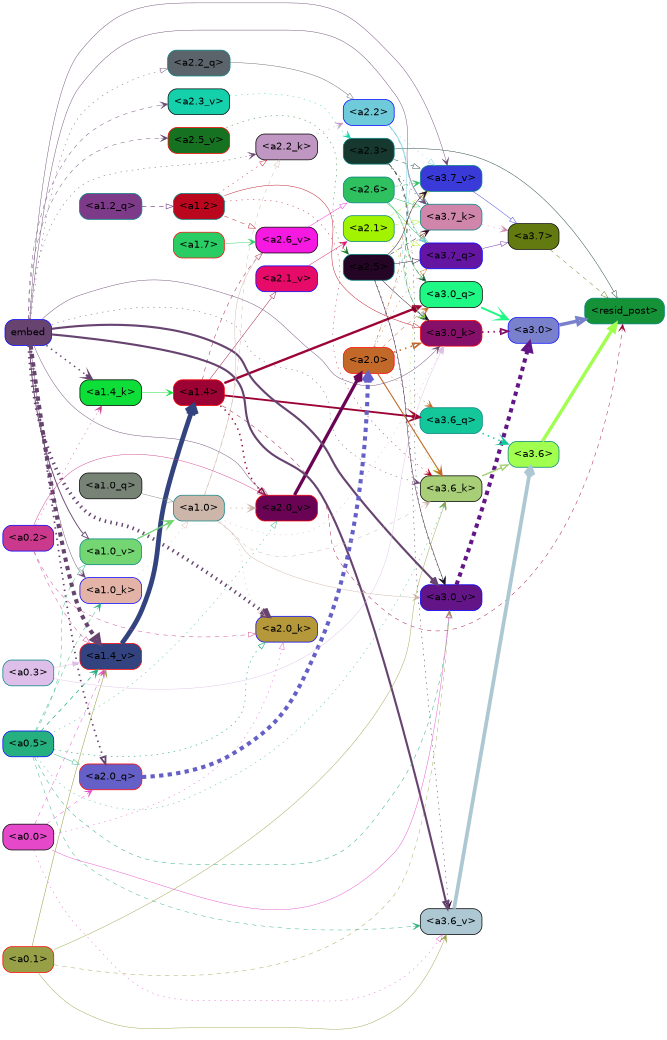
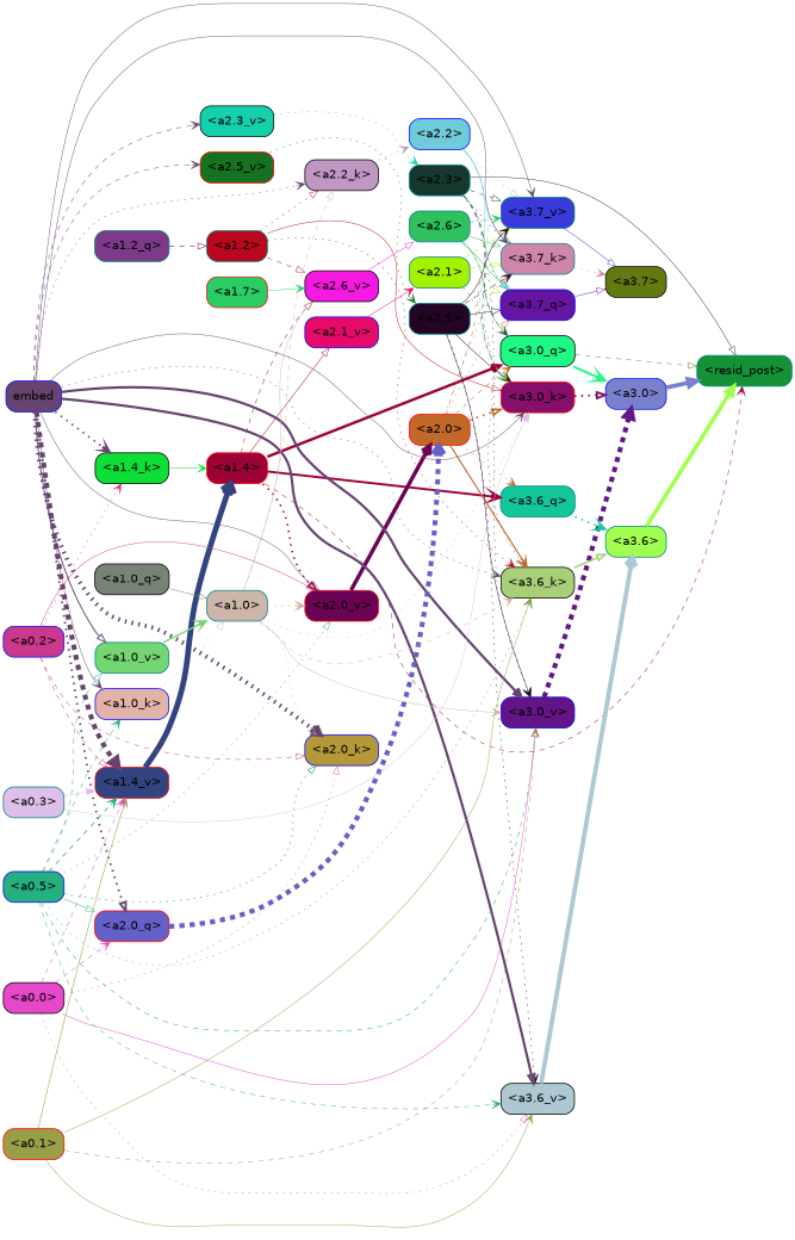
  strict digraph {
    rankdir=LR
    splines=true
    node [color=teal fontname=Helvetica shape=box style="filled, rounded"]
    edge [arrowhead=vee color="#674470" penwidth=0.6 style=bold]
    "<a3.7>" [color=black fillcolor="#627a10"]
    "<resid_post>" [fillcolor="#159237"]
    "<a3.6>" [fillcolor="#a1ff4f"]
    "<a3.0>" [color=blue fillcolor="#7981cc"]
    "<a2.3>" [fillcolor="#16382f"]
    "<a3.7_q>" [color=blue fillcolor="#6416a2"]
    "<a3.0_q>" [color=black fillcolor="#20f886"]
    "<a3.7_k>" [fillcolor="#d085ab"]
    "<a3.0_k>" [color=red fillcolor="#850f69"]
    "<a3.7_v>" [fillcolor="#393ad8"]
    "<a3.0_v>" [color=blue fillcolor="#631486"]
    "<a1.4>" [color=red fillcolor="#9d0235"]
    "<a3.6_q>" [fillcolor="#14c79b"]
    "<a2.6_v>" [color=black fillcolor="#f619e1"]
    "<a2.1_v>" [color=blue fillcolor="#e60b68"]
    "<a2.0_v>" [color=red fillcolor="#6b0355"]
    "<a2.6>" [fillcolor="#2fc060"]
    "<a2.1>" [fillcolor="#a2f302"]
    "<a2.0>" [color=red fillcolor="#c26829"]
    "<a3.6_k>" [color=black fillcolor="#a8ce78"]
    "<a3.6_v>" [color=black fillcolor="#adc8d2"]
    "<a2.5>" [fillcolor="#240526"]
    "<a2.2>" [color=blue fillcolor="#6fcad9"]
    embed [color=blue fillcolor="#674470"]
-   "<a2.2_q>" [fillcolor="#5c646b"]
    "<a2.0_q>" [color=red fillcolor="#6560c7"]
    "<a2.2_k>" [color=black fillcolor="#c097c2"]
    "<a2.0_k>" [color=blue fillcolor="#b4983a"]
    "<a2.5_v>" [color=red fillcolor="#167120"]
    "<a2.3_v>" [color=black fillcolor="#14d0ab"]
    "<a1.4_k>" [color=black fillcolor="#0ede38"]
    "<a1.0_k>" [color=blue fillcolor="#e3b3a8"]
    "<a1.4_v>" [color=red fillcolor="#324380"]
    "<a1.0_v>" [fillcolor="#74d673"]
    "<a1.0>" [fillcolor="#ccb5a9"]
    "<a1.2>" [fillcolor="#ba071d"]
    "<a0.5>" [color=blue fillcolor="#27b07f"]
    "<a0.1>" [color=red fillcolor="#98a047"]
    "<a0.3>" [fillcolor="#debfea"]
    "<a0.0>" [color=black fillcolor="#e549ca"]
    "<a0.2>" [color=blue fillcolor="#cb398c"]
    "<a1.7>" [color=red fillcolor="#2acc64"]
    "<a1.2_q>" [fillcolor="#7d3a89"]
    "<a1.0_q>" [color=black fillcolor="#768375"]
-   "<a3.7>" -> "<resid_post>" [arrowhead=onormal color="#627a10" style=dashed]
+   "<a3.0_q>" -> "<resid_post>" [arrowhead=onormal color="#627a10" style=dashed]
    "<a3.6>" -> "<resid_post>" [color="#a1ff4f" penwidth=4.753257989883423 arrowhead="" style=""]
    "<a3.0>" -> "<resid_post>" [arrowhead=onormal color="#7981cc" penwidth=4.90053927898407]
    "<a2.3>" -> "<resid_post>" [arrowhead=onormal color="#16382f"]
    "<a2.3>" -> "<a3.7_q>" [arrowhead=onormal color="#16382f" style=dotted]
    "<a2.3>" -> "<a3.0_q>" [color="#16382f" style=dashed]
    "<a2.3>" -> "<a3.7_k>" [arrowhead=onormal color="#16382f" style=dotted]
    "<a2.3>" -> "<a3.0_k>" [color="#16382f" style=dashed]
    "<a2.3>" -> "<a3.7_v>" [arrowhead=onormal color="#16382f" style=dashed]
    "<a2.3>" -> "<a3.0_v>" [color="#16382f" style=dotted]
    "<a3.7_q>" -> "<a3.7>" [arrowhead=onormal color="#6416a2"]
    "<a3.0_q>" -> "<a3.0>" [color="#20f886" penwidth=2.7421876192092896]
    "<a3.7_k>" -> "<a3.7>" [color="#d085ab" style=dotted]
    "<a3.0_k>" -> "<a3.0>" [arrowhead=onormal color="#850f69" penwidth=2.476402521133423 style=dotted]
    "<a3.7_v>" -> "<a3.7>" [arrowhead=onormal color="#393ad8"]
    "<a3.0_v>" -> "<a3.0>" [arrowhead=onormal color="#631486" penwidth=5.652270674705505 style=dashed]
    "<a1.4>" -> "<resid_post>" [color="#9d0235" style=dashed]
    "<a1.4>" -> "<a3.0_q>" [color="#9d0235" penwidth=3.2779015004634857]
    "<a1.4>" -> "<a3.6_q>" [color="#9d0235" penwidth=2.6043437719345093]
    "<a1.4>" -> "<a2.6_v>" [arrowhead=onormal color="#9d0235" style=dashed]
    "<a1.4>" -> "<a2.1_v>" [arrowhead=onormal color="#9d0235"]
    "<a1.4>" -> "<a2.0_v>" [arrowhead=onormal color="#9d0235" penwidth=2.089712530374527 style=dotted]
    "<a3.6_q>" -> "<a3.6>" [color="#14c79b" penwidth=2.091020345687866 style=dotted]
    "<a2.6_v>" -> "<a2.6>" [arrowhead=onormal color="#f619e1"]
    "<a2.1_v>" -> "<a2.1>" [color="#e60b68"]
    "<a2.0_v>" -> "<a2.0>" [color="#6b0355" penwidth=4.569358706474304]
    "<a2.6>" -> "<a3.7_q>" [arrowhead=onormal color="#2fc060"]
    "<a2.6>" -> "<a3.0_q>" [arrowhead=onormal color="#2fc060"]
    "<a2.6>" -> "<a3.7_k>" [arrowhead=onormal color="#2fc060"]
    "<a2.6>" -> "<a3.0_k>" [color="#2fc060" style=dotted]
    "<a2.6>" -> "<a3.7_v>" [color="#2fc060" style=dashed]
    "<a2.1>" -> "<a3.7_q>" [arrowhead=onormal color="#a2f302" style=dotted]
    "<a2.1>" -> "<a3.7_k>" [arrowhead=onormal color="#a2f302" style=dashed]
    "<a2.1>" -> "<a3.0_k>" [color="#a2f302" style=dotted]
    "<a2.1>" -> "<a3.7_v>" [arrowhead=onormal color="#a2f302" style=dashed]
-   "<a2.1>" -> "<a3.6_k>" [arrowhead=onormal color="#a2f302" style=dotted]
+   "<a2.1>" -> "<a3.6_k>" [arrowhead=onormal style=dotted]
    "<a2.0>" -> "<a3.7_q>" [arrowhead=onormal color="#c26829" style=dotted]
    "<a2.0>" -> "<a3.0_q>" [color="#c26829" style=dashed]
    "<a2.0>" -> "<a3.7_k>" [arrowhead=onormal color="#c26829" style=dotted]
    "<a2.0>" -> "<a3.0_k>" [arrowhead=onormal color="#c26829" penwidth=2.2551413774490356 style=dotted]
    "<a2.0>" -> "<a3.7_v>" [arrowhead=onormal color="#c26829" style=dashed]
    "<a2.0>" -> "<a3.6_q>" [color="#c26829" style=dotted]
    "<a2.0>" -> "<a3.6_k>" [color="#c26829" penwidth=1.5290023684501648]
    "<a3.6_k>" -> "<a3.6>" [arrowhead=onormal color="#a8ce78" penwidth=2.048597991466522]
    "<a3.6_v>" -> "<a3.6>" [color="#adc8d2" penwidth=5.2550448179244995]
    "<a2.5>" -> "<a3.7_q>" [arrowhead=onormal color="#240526"]
    "<a2.5>" -> "<a3.7_k>" [color="#240526" style=dashed]
    "<a2.5>" -> "<a3.0_k>" [color="#240526"]
    "<a2.5>" -> "<a3.7_v>" [color="#240526"]
    "<a2.5>" -> "<a3.0_v>" [color="#240526"]
    "<a2.5>" -> "<a3.6_v>" [color="#240526" style=dotted]
    "<a2.2>" -> "<a3.7_q>" [color="#6fcad9"]
    "<a2.2>" -> "<a3.7_k>" [color="#6fcad9"]
    "<a2.2>" -> "<a3.0_k>" [arrowhead=onormal color="#6fcad9" style=dashed]
    "<a2.2>" -> "<a3.7_v>" [arrowhead=onormal color="#6fcad9" style=dotted]
    embed -> "<a3.7_k>"
    embed -> "<a3.0_k>"
    embed -> "<a3.7_v>"
    embed -> "<a3.0_v>" [penwidth=2.972973108291626]
    embed -> "<a2.0_v>" [arrowhead=onormal]
    embed -> "<a3.6_k>" [style=dotted]
    embed -> "<a3.6_v>" [arrowhead=onormal penwidth=2.9556376338005066]
-   embed -> "<a2.2_q>" [arrowhead=onormal style=dotted]
    embed -> "<a2.0_q>" [arrowhead=onormal penwidth=2.540744114667177 style=dotted]
    embed -> "<a2.2_k>" [style=dotted]
    embed -> "<a2.0_k>" [penwidth=5.233989953994751 style=dotted]
    embed -> "<a2.5_v>" [style=dashed]
    embed -> "<a2.3_v>" [style=dashed]
    embed -> "<a1.4_k>" [penwidth=2.181154489517212 style=dotted]
    embed -> "<a1.0_k>"
    embed -> "<a1.4_v>" [arrowhead=onormal penwidth=5.707561254501343 style=dashed]
    embed -> "<a1.0_v>" [arrowhead=onormal penwidth=1.26310396194458]
-   "<a2.2_q>" -> "<a2.2>" [arrowhead=onormal color="#5c646b"]
    "<a2.0_q>" -> "<a2.0>" [color="#6560c7" penwidth=5.6763341426849365 style=dashed]
    "<a2.2_k>" -> "<a2.2>" [color="#c097c2" style=dotted]
    "<a2.5_v>" -> "<a2.5>" [color="#167120" style=dotted]
    "<a2.3_v>" -> "<a2.3>" [color="#14d0ab" style=dotted]
    "<a1.4_k>" -> "<a1.4>" [color="#0ede38"]
    "<a1.0_k>" -> "<a1.0>" [arrowhead=onormal color="#e3b3a8" style=dotted]
    "<a1.4_v>" -> "<a1.4>" [color="#324380" penwidth=6.609479665756226]
    "<a1.0_v>" -> "<a1.0>" [color="#74d673" penwidth=1.862385869026184]
    "<a1.0>" -> "<a3.0_k>" [color="#ccb5a9" style=dotted]
    "<a1.0>" -> "<a3.0_v>" [color="#ccb5a9"]
    "<a1.0>" -> "<a2.6_v>" [arrowhead=onormal color="#ccb5a9"]
    "<a1.0>" -> "<a2.0_v>" [color="#ccb5a9" penwidth=1.1915444135665894 style=dotted]
    "<a1.0>" -> "<a3.6_k>" [color="#ccb5a9" style=dashed]
    "<a1.0>" -> "<a2.2_k>" [arrowhead=onormal color="#ccb5a9" style=dashed]
    "<a1.0>" -> "<a2.0_k>" [arrowhead=onormal color="#ccb5a9" style=dotted]
    "<a1.2>" -> "<a3.0_k>" [arrowhead=onormal color="#ba071d"]
    "<a1.2>" -> "<a2.6_v>" [arrowhead=onormal color="#ba071d" style=dashed]
    "<a1.2>" -> "<a3.6_k>" [color="#ba071d" style=dotted]
    "<a1.2>" -> "<a2.2_k>" [arrowhead=onormal color="#ba071d" style=dotted]
    "<a0.5>" -> "<a3.0_v>" [arrowhead=onormal color="#27b07f" penwidth=0.6790935099124908 style=dashed]
    "<a0.5>" -> "<a2.0_v>" [arrowhead=onormal color="#27b07f" style=dotted]
    "<a0.5>" -> "<a3.6_k>" [color="#27b07f" style=dotted]
    "<a0.5>" -> "<a3.6_v>" [color="#27b07f" style=dashed]
    "<a0.5>" -> "<a2.0_q>" [arrowhead=onormal color="#27b07f"]
    "<a0.5>" -> "<a2.0_k>" [arrowhead=onormal color="#27b07f" penwidth=0.8868831396102905 style=dotted]
    "<a0.5>" -> "<a1.0_k>" [color="#27b07f" style=dashed]
    "<a0.5>" -> "<a1.4_v>" [color="#27b07f" penwidth=1.0242966413497925 style=dashed]
    "<a0.5>" -> "<a1.0_v>" [arrowhead=onormal color="#27b07f" style=dashed]
    "<a0.1>" -> "<a3.0_v>" [color="#98a047" style=dashed]
    "<a0.1>" -> "<a3.6_k>" [color="#98a047"]
    "<a0.1>" -> "<a3.6_v>" [color="#98a047"]
    "<a0.1>" -> "<a1.4_v>" [color="#98a047" penwidth=0.7291159629821777]
    "<a0.3>" -> "<a3.0_k>" [color="#debfea" arrowhead="" style=""]
    "<a0.3>" -> "<a1.4_v>" [color="#debfea" arrowhead="" style=""]
    "<a0.0>" -> "<a3.0_v>" [arrowhead=onormal color="#e549ca"]
    "<a0.0>" -> "<a3.6_v>" [arrowhead=onormal color="#e549ca" style=dotted]
    "<a0.0>" -> "<a2.0_q>" [color="#e549ca" style=dashed]
    "<a0.0>" -> "<a2.0_k>" [arrowhead=onormal color="#e549ca" style=dotted]
    "<a0.0>" -> "<a1.4_v>" [color="#e549ca" style=dashed]
    "<a0.2>" -> "<a2.0_v>" [arrowhead=onormal color="#cb398c"]
    "<a0.2>" -> "<a2.0_k>" [arrowhead=onormal color="#cb398c" style=dashed]
    "<a0.2>" -> "<a1.4_k>" [color="#cb398c" style=dotted]
    "<a0.2>" -> "<a1.4_v>" [arrowhead=onormal color="#cb398c" style=dashed]
    "<a1.7>" -> "<a2.6_v>" [color="#2acc64"]
    "<a1.2_q>" -> "<a1.2>" [arrowhead=onormal color="#7d3a89" penwidth=0.8473789691925049 style=dashed]
    "<a1.0_q>" -> "<a1.0>" [arrowhead=onormal color="#768375"]
  }
